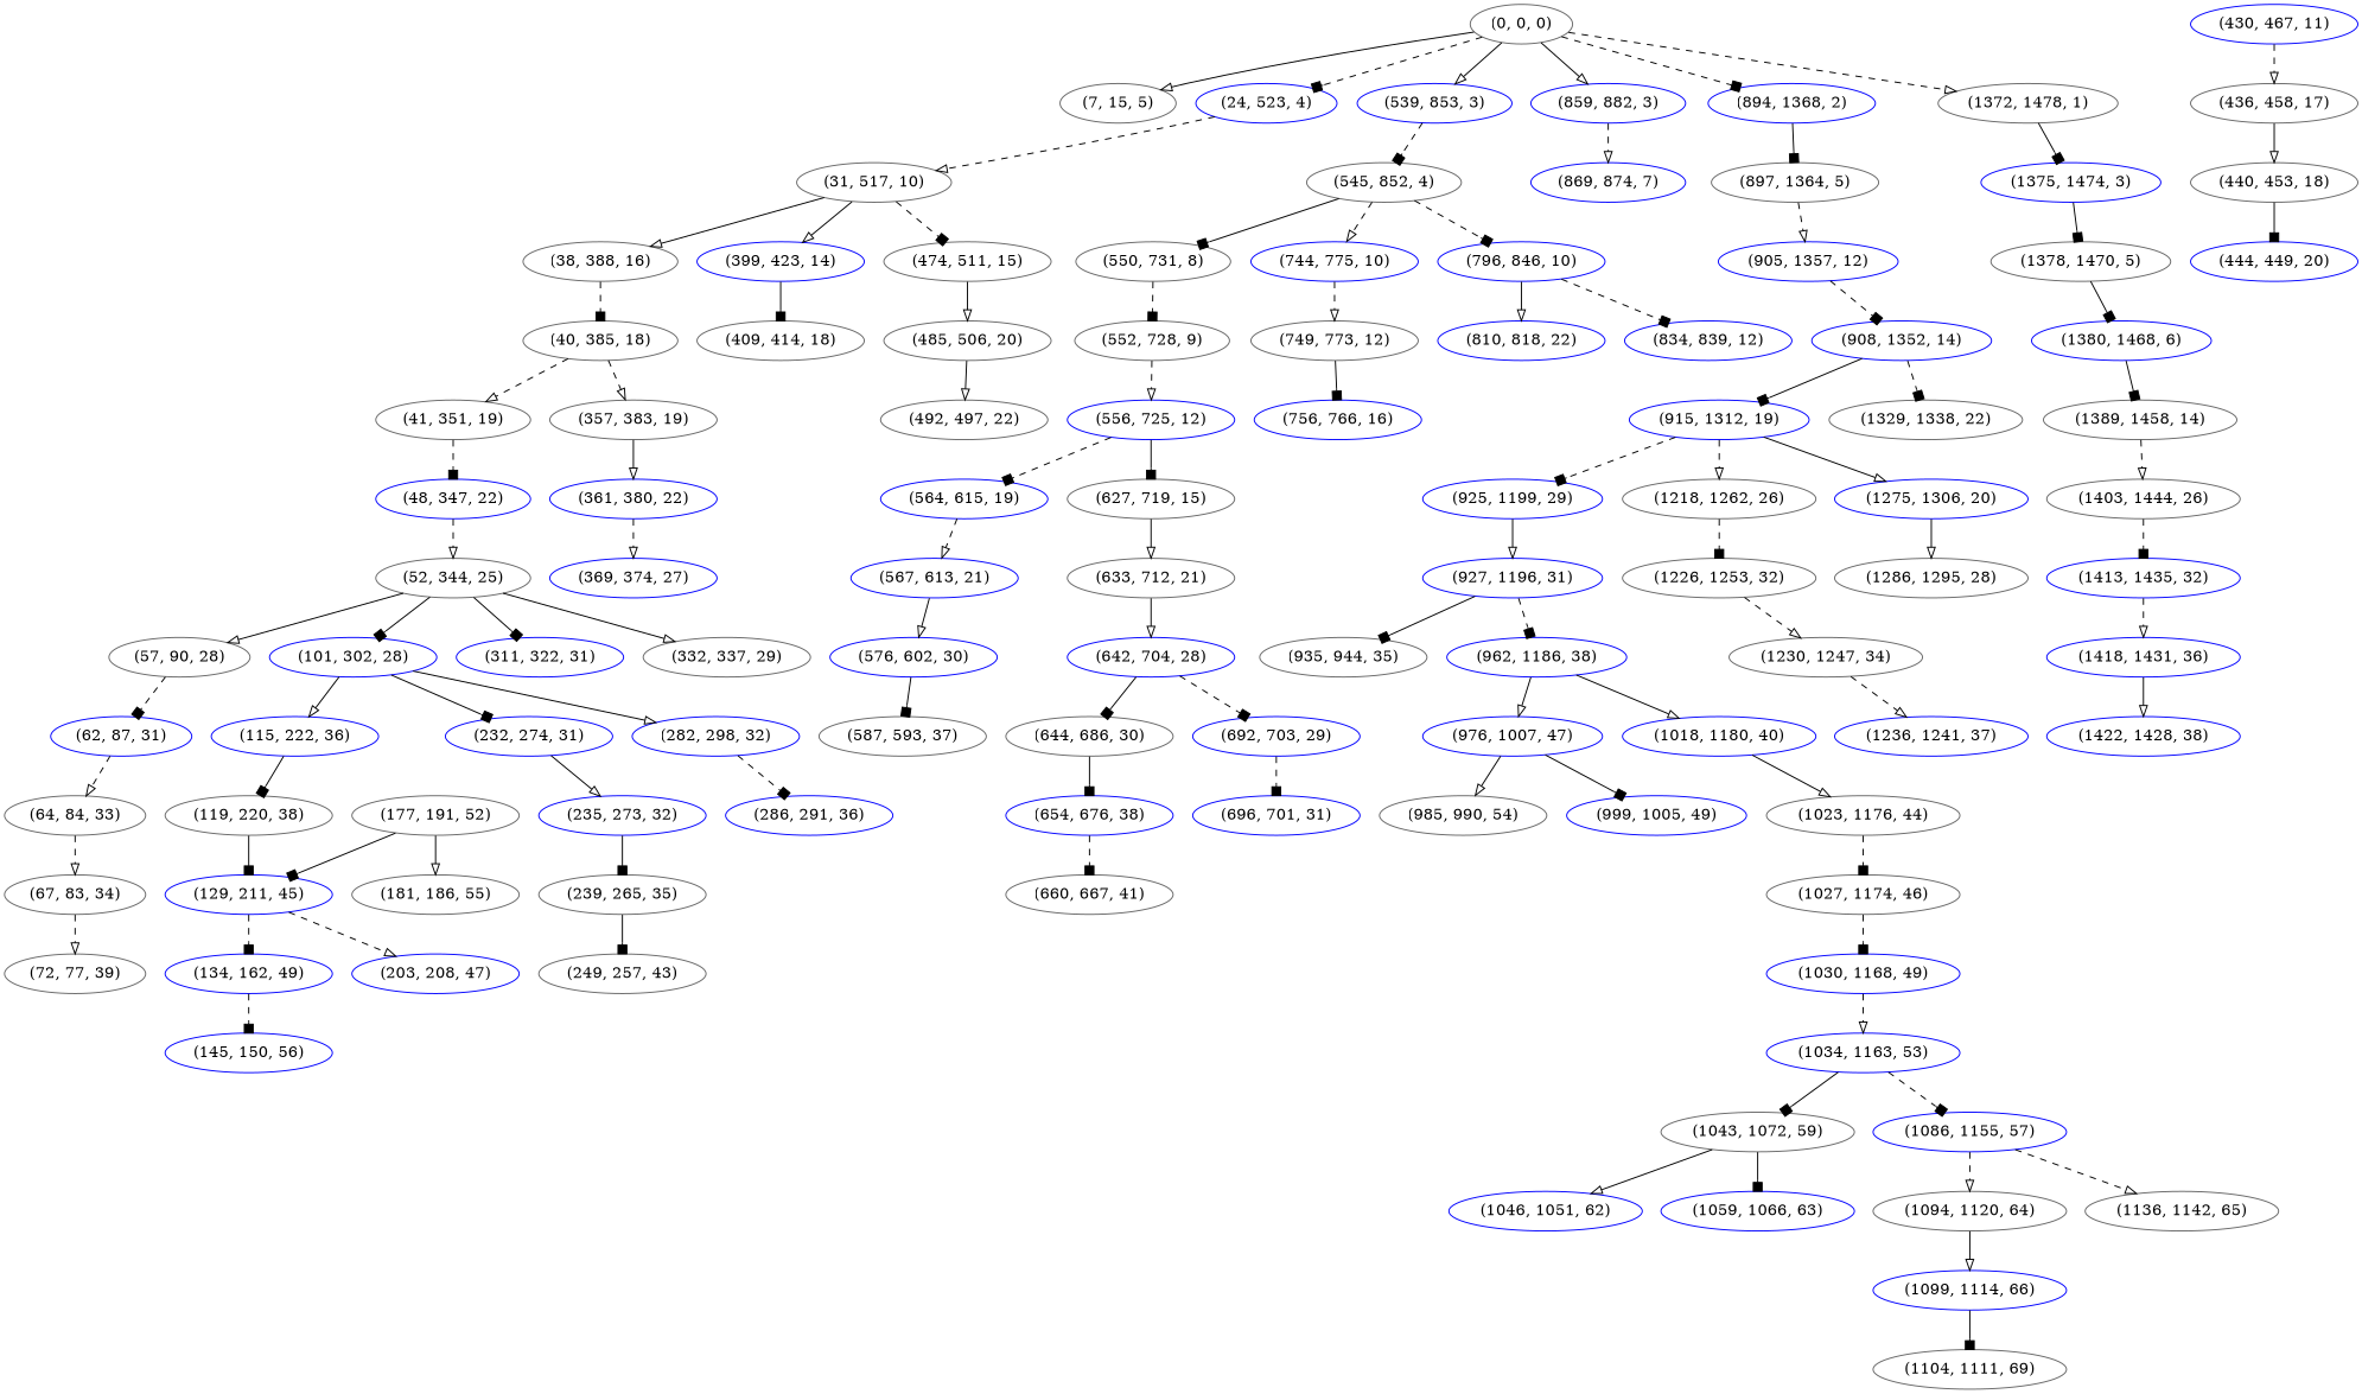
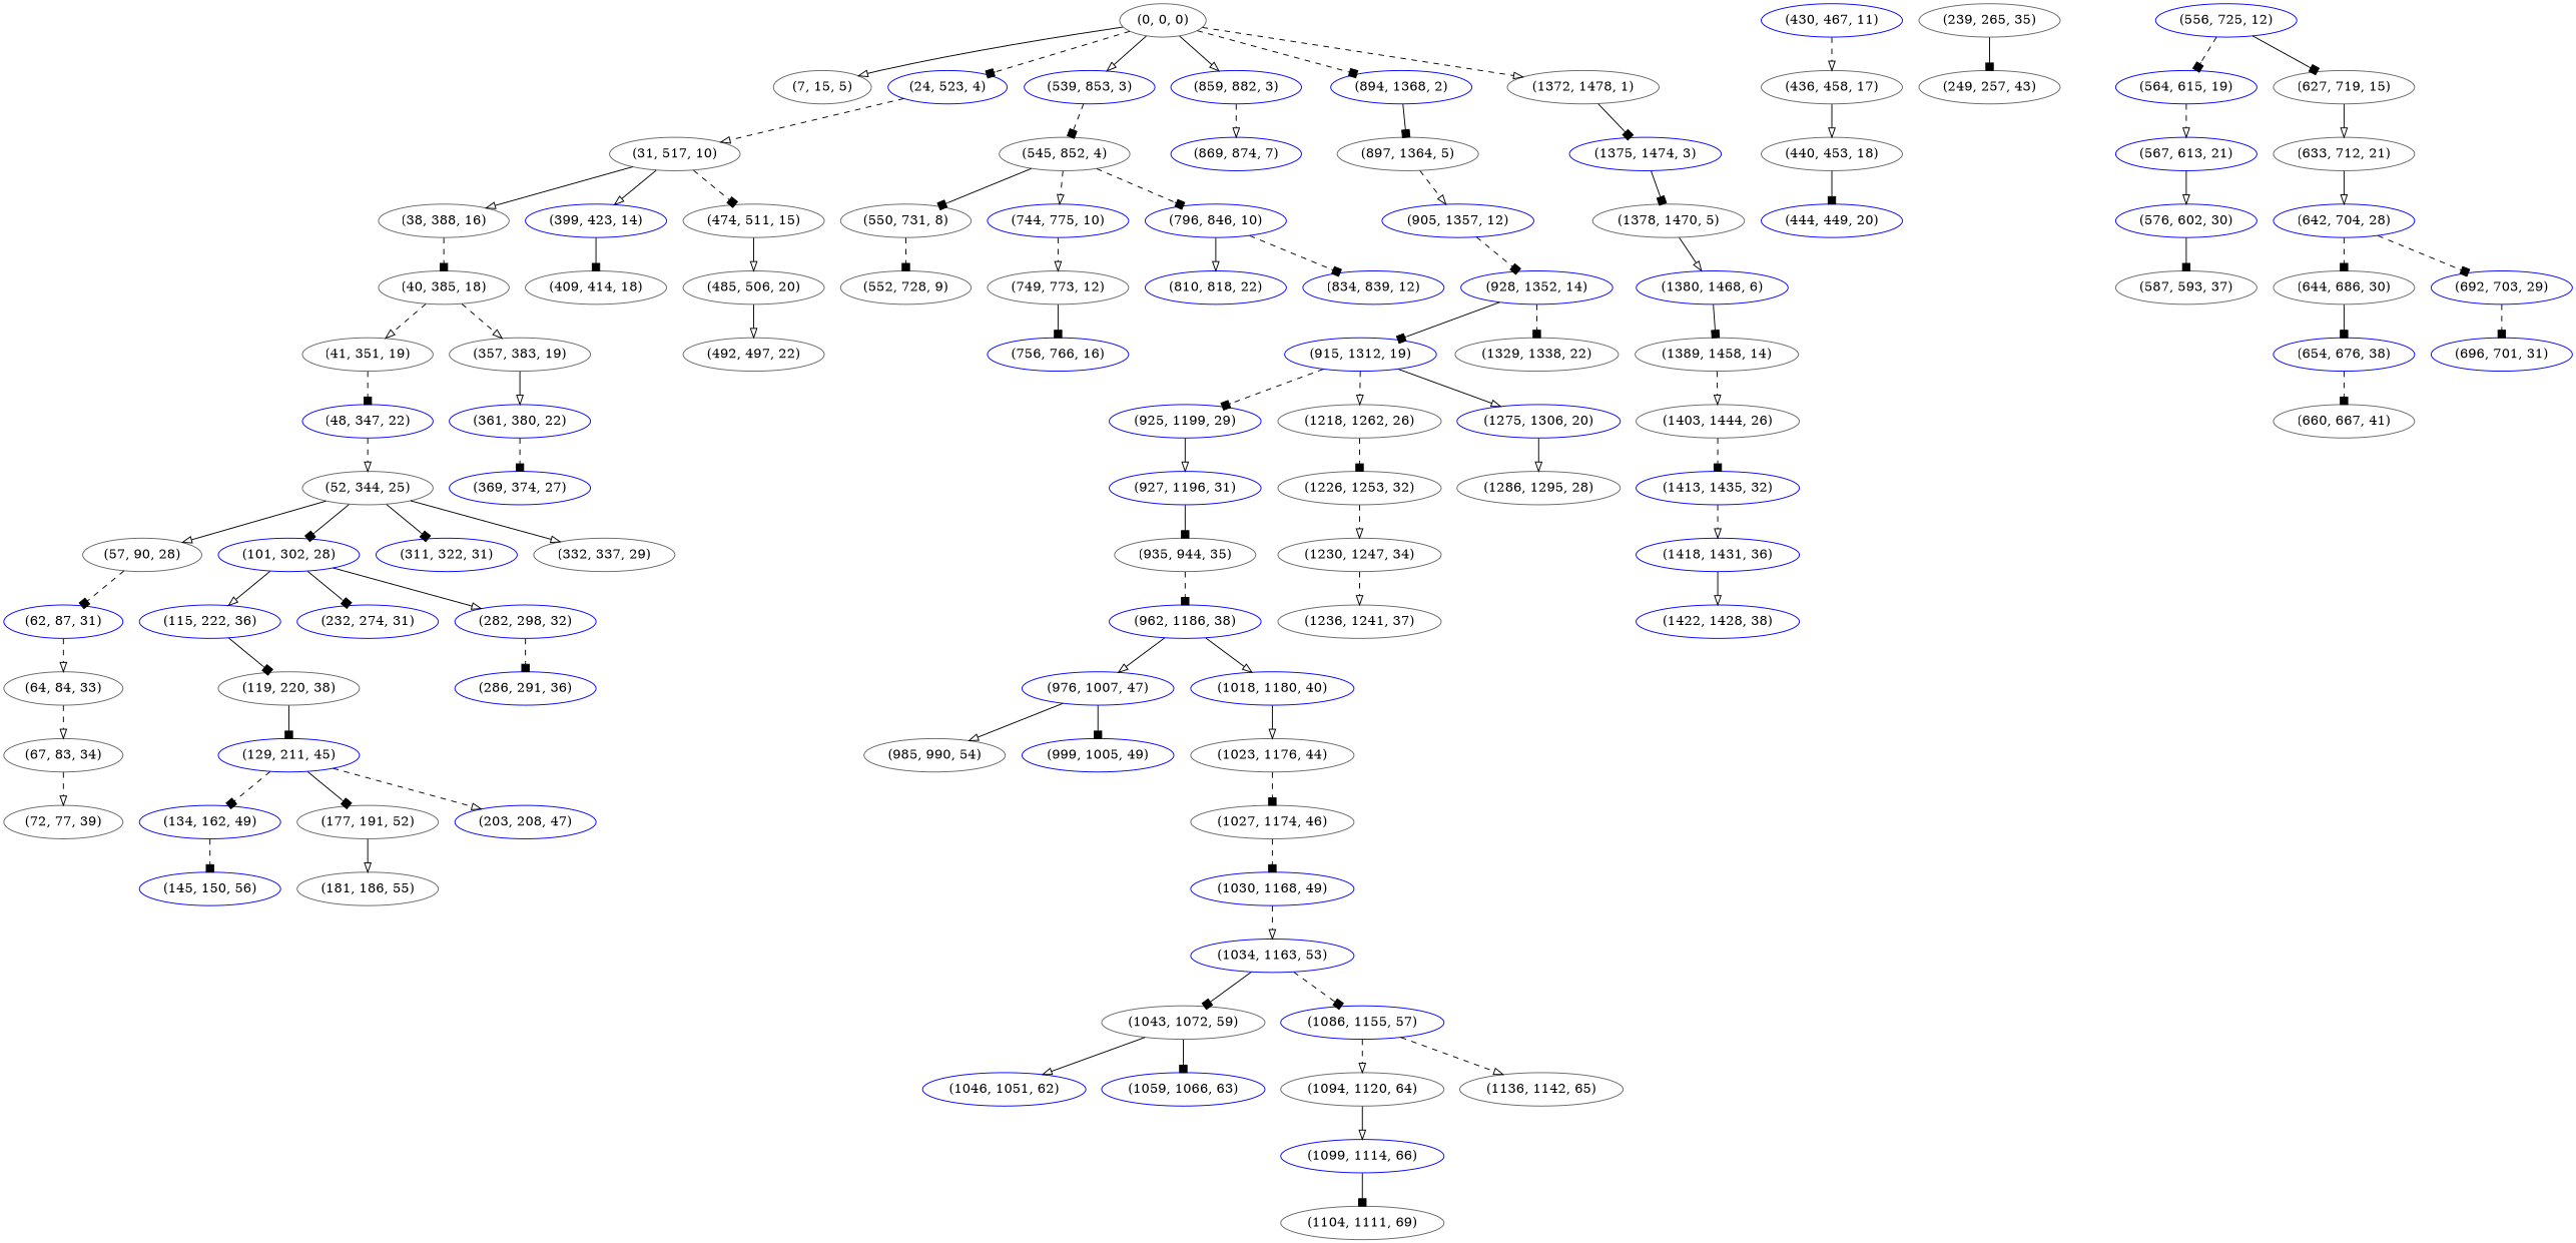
  digraph {
    node [color=blue]
    edge [arrowhead=box style=solid]
    "(0, 0, 0)" [color=gray40]
    "(7, 15, 5)" [color=gray40]
    "(24, 523, 4)"
    "(539, 853, 3)"
    "(859, 882, 3)"
    "(894, 1368, 2)"
    "(1372, 1478, 1)" [color=gray40]
    "(31, 517, 10)" [color=gray40]
    "(545, 852, 4)" [color=gray40]
    "(869, 874, 7)"
    "(897, 1364, 5)" [color=gray40]
    "(1375, 1474, 3)"
    "(38, 388, 16)" [color=gray40]
    "(399, 423, 14)"
    "(474, 511, 15)" [color=gray40]
    "(40, 385, 18)" [color=gray40]
    "(409, 414, 18)" [color=gray40]
    "(436, 458, 17)" [color=gray40]
    "(430, 467, 11)"
    "(485, 506, 20)" [color=gray40]
    "(41, 351, 19)" [color=gray40]
    "(357, 383, 19)" [color=gray40]
    "(48, 347, 22)"
    "(361, 380, 22)"
    "(52, 344, 25)" [color=gray40]
    "(57, 90, 28)" [color=gray40]
    "(101, 302, 28)"
    "(311, 322, 31)"
    "(332, 337, 29)" [color=gray40]
    "(62, 87, 31)"
    "(115, 222, 36)"
    "(232, 274, 31)"
    "(282, 298, 32)"
    "(64, 84, 33)" [color=gray40]
    "(67, 83, 34)" [color=gray40]
    "(72, 77, 39)" [color=gray40]
    "(119, 220, 38)" [color=gray40]
-   "(235, 273, 32)"
    "(286, 291, 36)"
    "(129, 211, 45)"
    "(134, 162, 49)"
    "(177, 191, 52)" [color=gray40]
    "(203, 208, 47)"
    "(145, 150, 56)"
    "(181, 186, 55)" [color=gray40]
    "(239, 265, 35)" [color=gray40]
    "(249, 257, 43)" [color=gray40]
    "(369, 374, 27)"
    "(440, 453, 18)" [color=gray40]
    "(444, 449, 20)"
    "(492, 497, 22)" [color=gray40]
    "(550, 731, 8)" [color=gray40]
    "(744, 775, 10)"
    "(796, 846, 10)"
    "(552, 728, 9)" [color=gray40]
    "(749, 773, 12)" [color=gray40]
    "(810, 818, 22)"
    "(834, 839, 12)"
    "(556, 725, 12)"
    "(564, 615, 19)"
    "(627, 719, 15)" [color=gray40]
    "(567, 613, 21)"
    "(633, 712, 21)" [color=gray40]
    "(576, 602, 30)"
    "(587, 593, 37)" [color=gray40]
    "(642, 704, 28)"
    "(644, 686, 30)" [color=gray40]
    "(692, 703, 29)"
    "(654, 676, 38)"
    "(696, 701, 31)"
    "(660, 667, 41)" [color=gray40]
    "(756, 766, 16)"
    "(905, 1357, 12)"
-   "(908, 1352, 14)"
+   "(908, 1352, 14)" [label="(928, 1352, 14)"]
    "(915, 1312, 19)"
    "(1329, 1338, 22)" [color=gray40]
    "(925, 1199, 29)"
    "(1218, 1262, 26)" [color=gray40]
    "(1275, 1306, 20)"
    "(927, 1196, 31)"
    "(1226, 1253, 32)" [color=gray40]
    "(1286, 1295, 28)" [color=gray40]
    "(935, 944, 35)" [color=gray40]
    "(962, 1186, 38)"
    "(976, 1007, 47)"
    "(1018, 1180, 40)"
    "(985, 990, 54)" [color=gray40]
    "(999, 1005, 49)"
    "(1023, 1176, 44)" [color=gray40]
    "(1027, 1174, 46)" [color=gray40]
    "(1030, 1168, 49)"
    "(1034, 1163, 53)"
    "(1043, 1072, 59)" [color=gray40]
    "(1086, 1155, 57)"
    "(1046, 1051, 62)"
    "(1059, 1066, 63)"
    "(1094, 1120, 64)" [color=gray40]
    "(1136, 1142, 65)" [color=gray40]
    "(1099, 1114, 66)"
    "(1104, 1111, 69)" [color=gray40]
    "(1230, 1247, 34)" [color=gray40]
-   "(1236, 1241, 37)"
+   "(1236, 1241, 37)" [color=gray40]
    "(1378, 1470, 5)" [color=gray40]
    "(1380, 1468, 6)"
    "(1389, 1458, 14)" [color=gray40]
    "(1403, 1444, 26)" [color=gray40]
    "(1413, 1435, 32)"
    "(1418, 1431, 36)"
    "(1422, 1428, 38)"
    "(0, 0, 0)" -> "(7, 15, 5)" [arrowhead=onormal]
    "(0, 0, 0)" -> "(24, 523, 4)" [style=dashed]
    "(0, 0, 0)" -> "(539, 853, 3)" [arrowhead=onormal]
    "(0, 0, 0)" -> "(859, 882, 3)" [arrowhead=onormal]
    "(0, 0, 0)" -> "(894, 1368, 2)" [style=dashed]
    "(0, 0, 0)" -> "(1372, 1478, 1)" [arrowhead=onormal style=dashed]
    "(24, 523, 4)" -> "(31, 517, 10)" [arrowhead=onormal style=dashed]
    "(539, 853, 3)" -> "(545, 852, 4)" [style=dashed]
    "(859, 882, 3)" -> "(869, 874, 7)" [arrowhead=onormal style=dashed]
    "(894, 1368, 2)" -> "(897, 1364, 5)"
    "(1372, 1478, 1)" -> "(1375, 1474, 3)"
    "(31, 517, 10)" -> "(38, 388, 16)" [arrowhead=onormal]
    "(31, 517, 10)" -> "(399, 423, 14)" [arrowhead=onormal]
    "(31, 517, 10)" -> "(474, 511, 15)" [style=dashed]
    "(545, 852, 4)" -> "(550, 731, 8)"
    "(545, 852, 4)" -> "(744, 775, 10)" [arrowhead=onormal style=dashed]
    "(545, 852, 4)" -> "(796, 846, 10)" [style=dashed]
    "(897, 1364, 5)" -> "(905, 1357, 12)" [arrowhead=onormal style=dashed]
    "(1375, 1474, 3)" -> "(1378, 1470, 5)"
    "(38, 388, 16)" -> "(40, 385, 18)" [style=dashed]
    "(399, 423, 14)" -> "(409, 414, 18)"
    "(474, 511, 15)" -> "(485, 506, 20)" [arrowhead=onormal]
    "(40, 385, 18)" -> "(41, 351, 19)" [arrowhead=onormal style=dashed]
    "(40, 385, 18)" -> "(357, 383, 19)" [arrowhead=onormal style=dashed]
    "(436, 458, 17)" -> "(440, 453, 18)" [arrowhead=onormal]
    "(430, 467, 11)" -> "(436, 458, 17)" [arrowhead=onormal style=dashed]
    "(485, 506, 20)" -> "(492, 497, 22)" [arrowhead=onormal]
    "(41, 351, 19)" -> "(48, 347, 22)" [style=dashed]
    "(357, 383, 19)" -> "(361, 380, 22)" [arrowhead=onormal]
    "(48, 347, 22)" -> "(52, 344, 25)" [arrowhead=onormal style=dashed]
-   "(361, 380, 22)" -> "(369, 374, 27)" [arrowhead=onormal style=dashed]
+   "(361, 380, 22)" -> "(369, 374, 27)" [style=dashed]
    "(52, 344, 25)" -> "(57, 90, 28)" [arrowhead=onormal]
    "(52, 344, 25)" -> "(101, 302, 28)"
    "(52, 344, 25)" -> "(311, 322, 31)"
    "(52, 344, 25)" -> "(332, 337, 29)" [arrowhead=onormal]
    "(57, 90, 28)" -> "(62, 87, 31)" [style=dashed]
    "(101, 302, 28)" -> "(115, 222, 36)" [arrowhead=onormal]
    "(101, 302, 28)" -> "(232, 274, 31)"
    "(101, 302, 28)" -> "(282, 298, 32)" [arrowhead=onormal]
    "(62, 87, 31)" -> "(64, 84, 33)" [arrowhead=onormal style=dashed]
    "(115, 222, 36)" -> "(119, 220, 38)"
-   "(232, 274, 31)" -> "(235, 273, 32)" [arrowhead=onormal]
    "(282, 298, 32)" -> "(286, 291, 36)" [style=dashed]
    "(64, 84, 33)" -> "(67, 83, 34)" [arrowhead=onormal style=dashed]
    "(67, 83, 34)" -> "(72, 77, 39)" [arrowhead=onormal style=dashed]
    "(119, 220, 38)" -> "(129, 211, 45)"
-   "(235, 273, 32)" -> "(239, 265, 35)"
    "(129, 211, 45)" -> "(134, 162, 49)" [style=dashed]
-   "(177, 191, 52)" -> "(129, 211, 45)"
+   "(129, 211, 45)" -> "(177, 191, 52)"
    "(129, 211, 45)" -> "(203, 208, 47)" [arrowhead=onormal style=dashed]
    "(134, 162, 49)" -> "(145, 150, 56)" [style=dashed]
    "(177, 191, 52)" -> "(181, 186, 55)" [arrowhead=onormal]
    "(239, 265, 35)" -> "(249, 257, 43)"
    "(440, 453, 18)" -> "(444, 449, 20)"
    "(550, 731, 8)" -> "(552, 728, 9)" [style=dashed]
    "(744, 775, 10)" -> "(749, 773, 12)" [arrowhead=onormal style=dashed]
    "(796, 846, 10)" -> "(810, 818, 22)" [arrowhead=onormal]
    "(796, 846, 10)" -> "(834, 839, 12)" [style=dashed]
-   "(552, 728, 9)" -> "(556, 725, 12)" [arrowhead=onormal style=dashed]
    "(749, 773, 12)" -> "(756, 766, 16)"
    "(556, 725, 12)" -> "(564, 615, 19)" [style=dashed]
    "(556, 725, 12)" -> "(627, 719, 15)"
    "(564, 615, 19)" -> "(567, 613, 21)" [arrowhead=onormal style=dashed]
    "(627, 719, 15)" -> "(633, 712, 21)" [arrowhead=onormal]
    "(567, 613, 21)" -> "(576, 602, 30)" [arrowhead=onormal]
    "(633, 712, 21)" -> "(642, 704, 28)" [arrowhead=onormal]
    "(576, 602, 30)" -> "(587, 593, 37)"
-   "(642, 704, 28)" -> "(644, 686, 30)"
+   "(642, 704, 28)" -> "(644, 686, 30)" [style=dashed]
    "(642, 704, 28)" -> "(692, 703, 29)" [style=dashed]
    "(644, 686, 30)" -> "(654, 676, 38)"
    "(692, 703, 29)" -> "(696, 701, 31)" [style=dashed]
    "(654, 676, 38)" -> "(660, 667, 41)" [style=dashed]
    "(905, 1357, 12)" -> "(908, 1352, 14)" [style=dashed]
    "(908, 1352, 14)" -> "(915, 1312, 19)"
    "(908, 1352, 14)" -> "(1329, 1338, 22)" [style=dashed]
    "(915, 1312, 19)" -> "(925, 1199, 29)" [style=dashed]
    "(915, 1312, 19)" -> "(1218, 1262, 26)" [arrowhead=onormal style=dashed]
    "(915, 1312, 19)" -> "(1275, 1306, 20)" [arrowhead=onormal]
    "(925, 1199, 29)" -> "(927, 1196, 31)" [arrowhead=onormal]
    "(1218, 1262, 26)" -> "(1226, 1253, 32)" [style=dashed]
    "(1275, 1306, 20)" -> "(1286, 1295, 28)" [arrowhead=onormal]
    "(927, 1196, 31)" -> "(935, 944, 35)"
-   "(927, 1196, 31)" -> "(962, 1186, 38)" [style=dashed]
+   "(935, 944, 35)" -> "(962, 1186, 38)" [style=dashed]
    "(1226, 1253, 32)" -> "(1230, 1247, 34)" [arrowhead=onormal style=dashed]
    "(962, 1186, 38)" -> "(976, 1007, 47)" [arrowhead=onormal]
    "(962, 1186, 38)" -> "(1018, 1180, 40)" [arrowhead=onormal]
    "(976, 1007, 47)" -> "(985, 990, 54)" [arrowhead=onormal]
    "(976, 1007, 47)" -> "(999, 1005, 49)"
    "(1018, 1180, 40)" -> "(1023, 1176, 44)" [arrowhead=onormal]
    "(1023, 1176, 44)" -> "(1027, 1174, 46)" [style=dashed]
    "(1027, 1174, 46)" -> "(1030, 1168, 49)" [style=dashed]
    "(1030, 1168, 49)" -> "(1034, 1163, 53)" [arrowhead=onormal style=dashed]
    "(1034, 1163, 53)" -> "(1043, 1072, 59)"
    "(1034, 1163, 53)" -> "(1086, 1155, 57)" [style=dashed]
    "(1043, 1072, 59)" -> "(1046, 1051, 62)" [arrowhead=onormal]
    "(1043, 1072, 59)" -> "(1059, 1066, 63)"
    "(1086, 1155, 57)" -> "(1094, 1120, 64)" [arrowhead=onormal style=dashed]
    "(1086, 1155, 57)" -> "(1136, 1142, 65)" [arrowhead=onormal style=dashed]
    "(1094, 1120, 64)" -> "(1099, 1114, 66)" [arrowhead=onormal]
    "(1099, 1114, 66)" -> "(1104, 1111, 69)"
    "(1230, 1247, 34)" -> "(1236, 1241, 37)" [arrowhead=onormal style=dashed]
-   "(1378, 1470, 5)" -> "(1380, 1468, 6)"
+   "(1378, 1470, 5)" -> "(1380, 1468, 6)" [arrowhead=onormal]
    "(1380, 1468, 6)" -> "(1389, 1458, 14)"
    "(1389, 1458, 14)" -> "(1403, 1444, 26)" [arrowhead=onormal style=dashed]
    "(1403, 1444, 26)" -> "(1413, 1435, 32)" [style=dashed]
    "(1413, 1435, 32)" -> "(1418, 1431, 36)" [arrowhead=onormal style=dashed]
    "(1418, 1431, 36)" -> "(1422, 1428, 38)" [arrowhead=onormal]
  }
